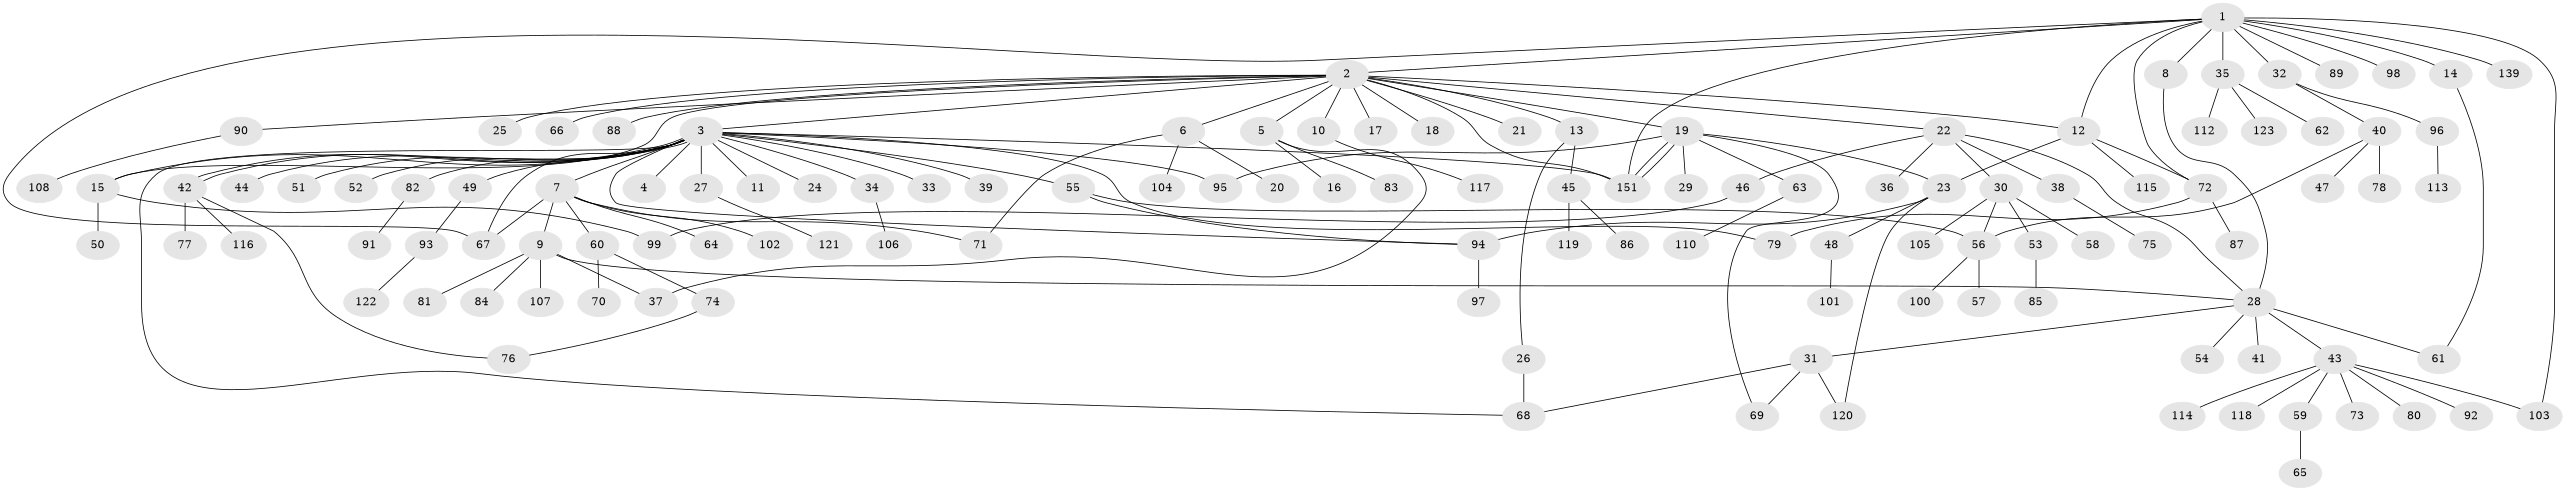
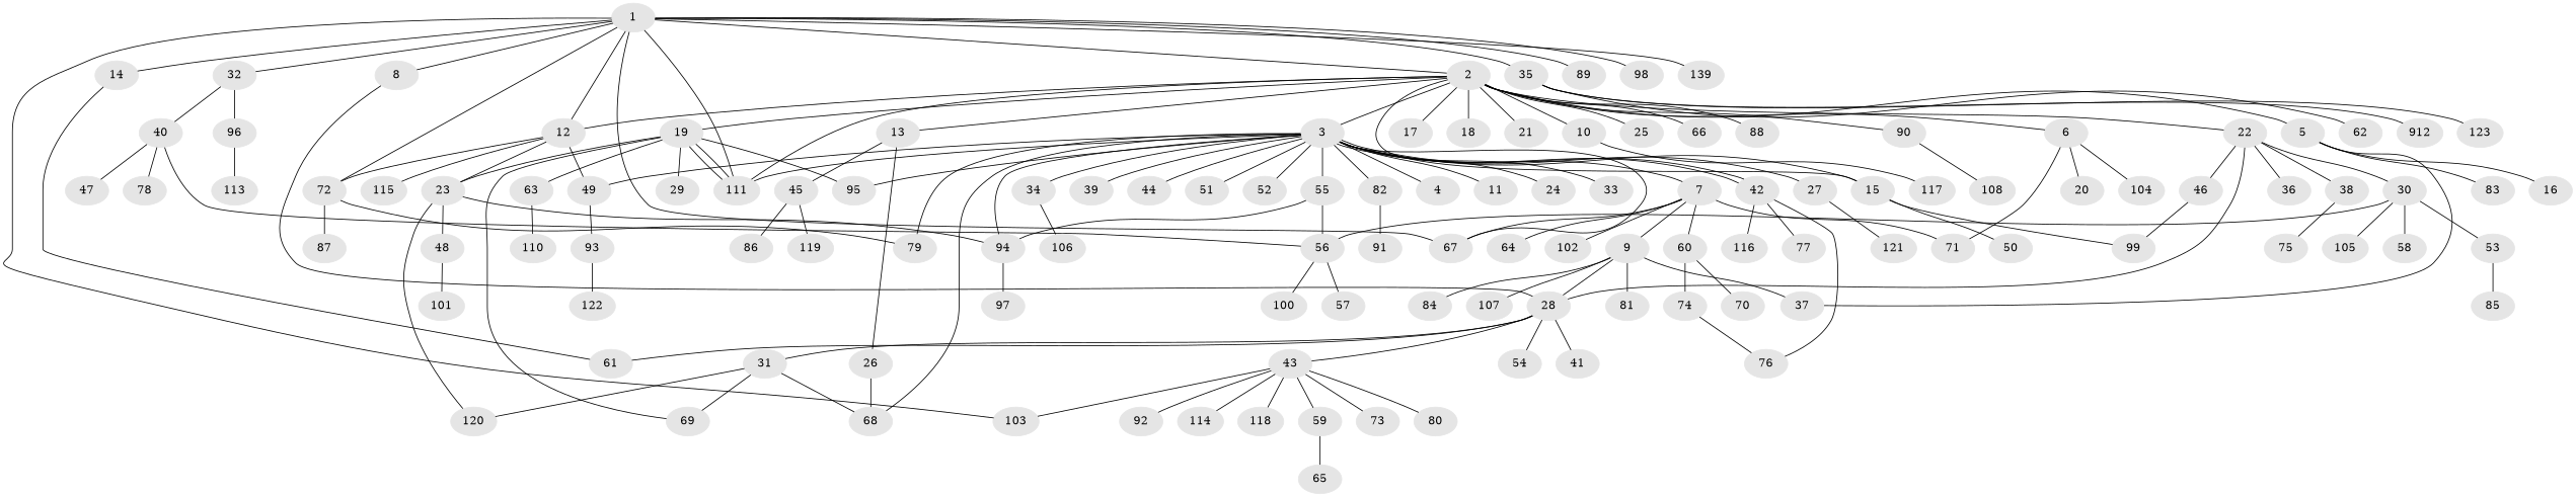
  graph {
    node [color=gray90 style=filled]
    1
    2
    8
    12
    14
    32
    35
    67
    72
    89
    98
    103
    n13 [label=139]
-   111 [label=151]
+   111
    3
    5
    6
    10
    13
    15
    17
    18
    19
    21
    22
    25
    66
    88
    90
    28
    49
    23
    115
    61
    40
    96
    62
-   112
+   112 [label=912]
    123
    79
    87
    4
    7
    11
    24
    27
    33
    34
    39
    42
    44
    51
    52
    55
    68
    82
    94
    95
    16
    37
    83
    20
    71
    104
    117
    26
    45
    50
    99
    29
    63
    69
    30
    36
    38
    46
    108
    9
    60
    64
    102
    121
    106
    76
    77
    116
    93
    56
    91
    97
    81
    84
    107
    70
    74
    31
    41
    43
    54
    48
    120
    86
    119
    110
    53
    58
    105
    75
    101
    59
    73
    80
    92
    114
    118
    85
    57
    100
    47
    78
    113
    65
    122
    1 -- 2
    1 -- 8
    1 -- 12
    1 -- 14
    1 -- 32
    1 -- 35
    1 -- 67
    1 -- 72
    1 -- 89
    1 -- 98
    1 -- 103
    1 -- n13
    1 -- 111
    2 -- 12
    2 -- 111
    2 -- 3
    2 -- 5
    2 -- 6
    2 -- 10
    2 -- 13
    2 -- 15
    2 -- 17
    2 -- 18
    2 -- 19
    2 -- 21
    2 -- 22
    2 -- 25
    2 -- 66
    2 -- 88
    2 -- 90
    8 -- 28
    12 -- 72
+   12 -- 49
    12 -- 23
    12 -- 115
    14 -- 61
    32 -- 40
    32 -- 96
    35 -- 62
    35 -- 112
    35 -- 123
    72 -- 79
    72 -- 87
    3 -- 67
    3 -- 111
    3 -- 15
    3 -- 49
    3 -- 79
    3 -- 4
    3 -- 7
    3 -- 11
    3 -- 24
    3 -- 27
    3 -- 33
    3 -- 34
    3 -- 39
    3 -- 42
    3 -- 42
    3 -- 44
    3 -- 51
    3 -- 52
    3 -- 55
    3 -- 68
    3 -- 82
    3 -- 94
    3 -- 95
    5 -- 16
    5 -- 37
    5 -- 83
    6 -- 20
    6 -- 71
    6 -- 104
    10 -- 117
    13 -- 26
    13 -- 45
    15 -- 50
    15 -- 99
    19 -- 111
    19 -- 111
    19 -- 23
    19 -- 95
    19 -- 29
    19 -- 63
    19 -- 69
    22 -- 28
    22 -- 30
    22 -- 36
    22 -- 38
    22 -- 46
    90 -- 108
    28 -- 61
    28 -- 31
    28 -- 41
    28 -- 43
    28 -- 54
    49 -- 93
    23 -- 94
    23 -- 48
    23 -- 120
    40 -- 56
    40 -- 47
    40 -- 78
    96 -- 113
    7 -- 67
    7 -- 71
    7 -- 9
    7 -- 60
    7 -- 64
    7 -- 102
    27 -- 121
    34 -- 106
    42 -- 76
    42 -- 77
    42 -- 116
    55 -- 94
    55 -- 56
    82 -- 91
    94 -- 97
    26 -- 68
    45 -- 86
    45 -- 119
    63 -- 110
    30 -- 56
    30 -- 53
    30 -- 58
    30 -- 105
    38 -- 75
    46 -- 99
    9 -- 28
    9 -- 37
    9 -- 81
    9 -- 84
    9 -- 107
    60 -- 70
    60 -- 74
    93 -- 122
    56 -- 57
    56 -- 100
    74 -- 76
    31 -- 68
    31 -- 69
    31 -- 120
    43 -- 103
    43 -- 59
    43 -- 73
    43 -- 80
    43 -- 92
    43 -- 114
    43 -- 118
    48 -- 101
    53 -- 85
    59 -- 65
  }
